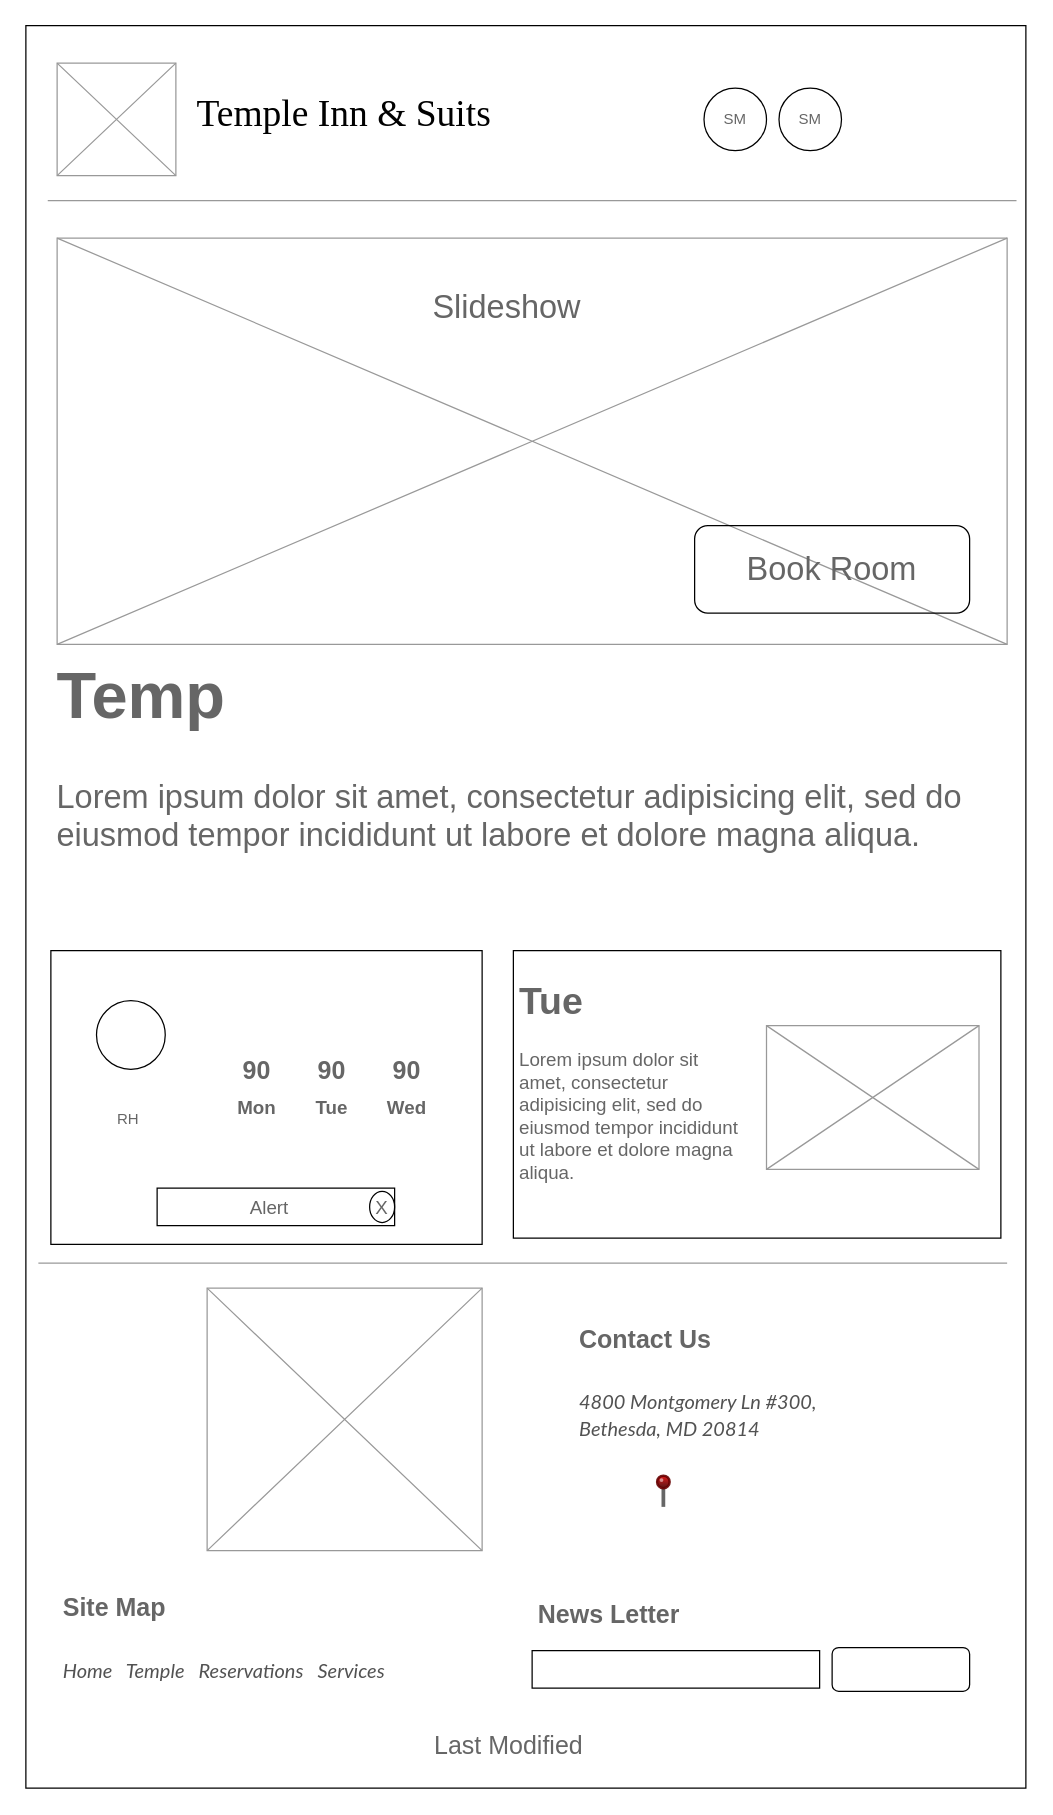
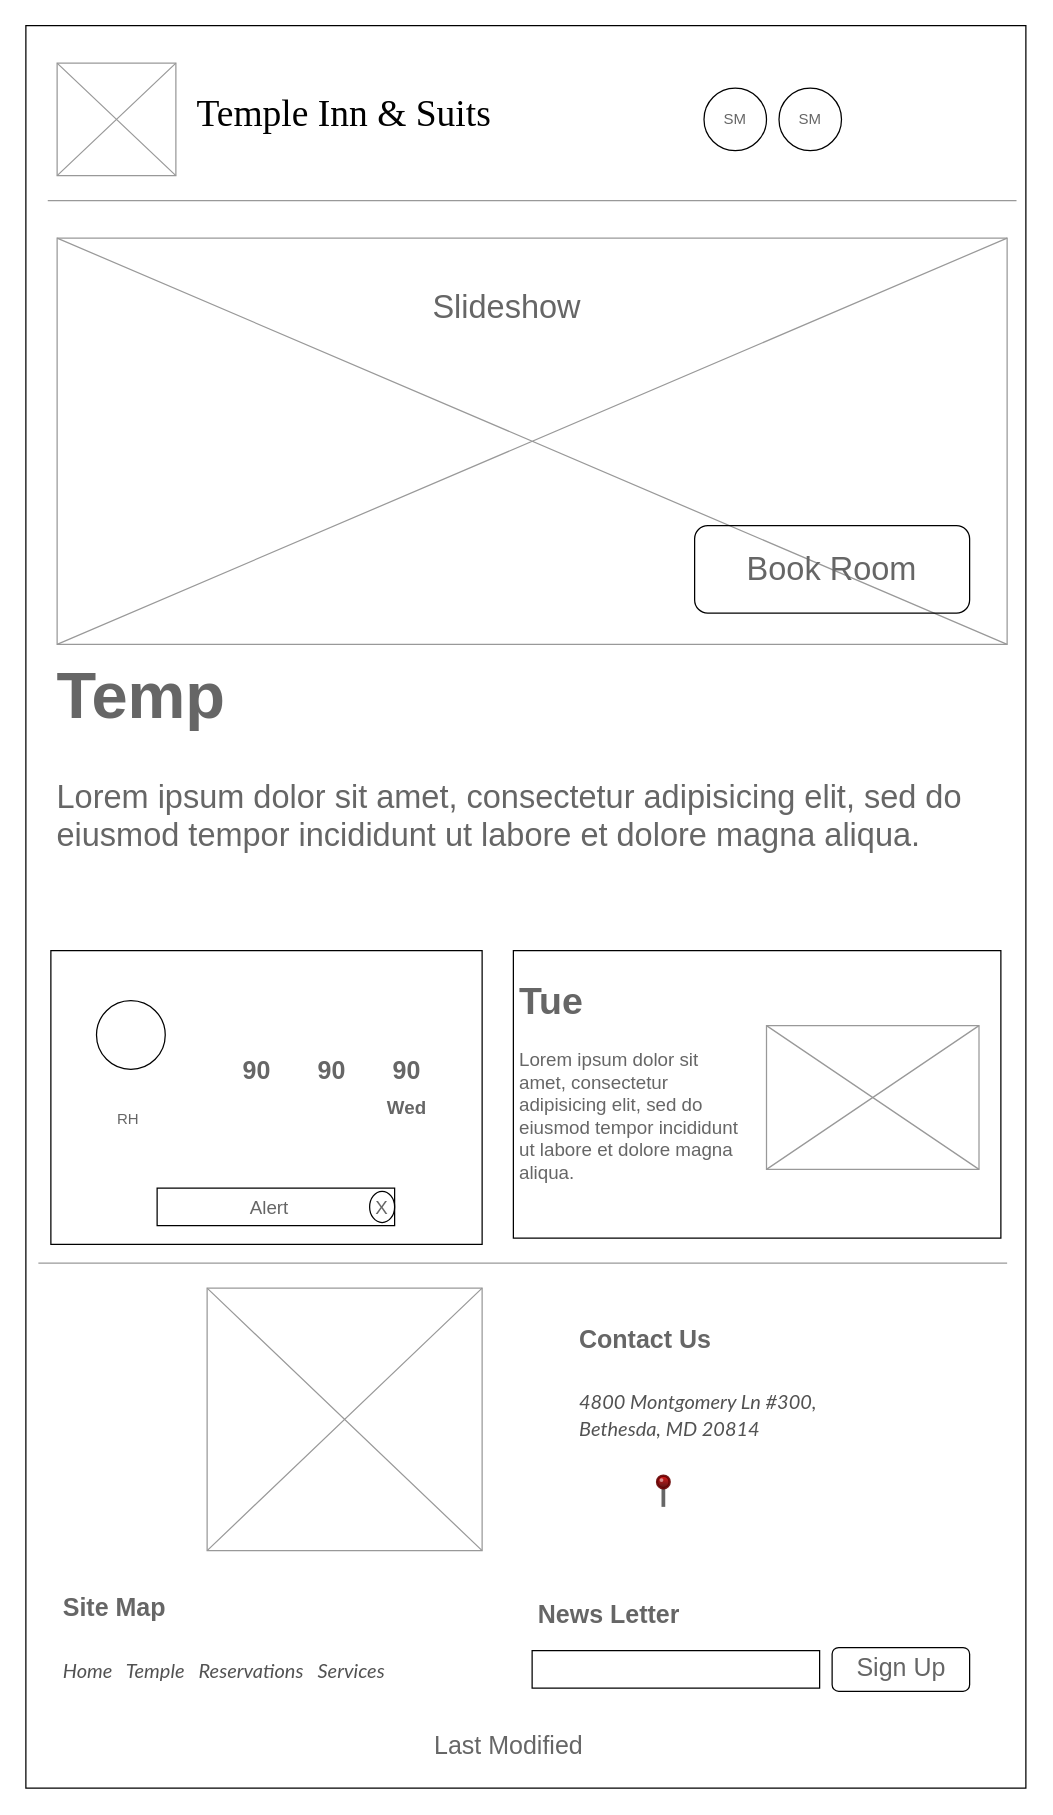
  <mxCell id="0" />
  <mxCell id="1" parent="0" />
  <mxCell id="2" value="" style="rounded=1;whiteSpace=wrap;html=1;labelBackgroundColor=default;fontSize=20;fontColor=#666;fillColor=none;gradientColor=none;" parent="1" vertex="1"><mxGeometry x="665" y="1317.5" width="110" height="35" as="geometry" /></mxCell>
+ <mxCell id="3" value="Sign Up" style="text;html=1;strokeColor=none;fillColor=none;align=center;verticalAlign=middle;whiteSpace=wrap;rounded=0;labelBackgroundColor=default;fontSize=20;fontColor=#666;" parent="1" vertex="1"><mxGeometry x="677.5" y="1317.5" width="85" height="30" as="geometry" /></mxCell>
  <mxCell id="4" value="" style="rounded=0;whiteSpace=wrap;html=1;labelBackgroundColor=default;fontSize=20;fontColor=#666;fillColor=none;gradientColor=none;" parent="1" vertex="1"><mxGeometry x="425" y="1320" width="230" height="30" as="geometry" /></mxCell>
  <mxCell id="5" value="&lt;h1&gt;&lt;span style=&quot;font-size: 20px&quot;&gt;News Letter&lt;/span&gt;&lt;/h1&gt;&lt;p&gt;&lt;em style=&quot;color: rgb(82 , 82 , 82) ; font-family: &amp;#34;lato extended&amp;#34; , &amp;#34;lato&amp;#34; , &amp;#34;helvetica neue&amp;#34; , &amp;#34;helvetica&amp;#34; , &amp;#34;arial&amp;#34; , sans-serif ; font-size: 16px&quot;&gt;&lt;br&gt;&lt;/em&gt;&lt;/p&gt;" style="text;html=1;strokeColor=none;fillColor=none;spacing=5;spacingTop=-20;whiteSpace=wrap;overflow=hidden;rounded=0;labelBackgroundColor=default;fontSize=18;fontColor=#666;" parent="1" vertex="1"><mxGeometry x="425" y="1250" width="220" height="60" as="geometry" /></mxCell>
  <mxCell id="6" value="&lt;h1&gt;&lt;span style=&quot;font-size: 20px&quot;&gt;Site Map&lt;/span&gt;&lt;/h1&gt;&lt;p&gt;&lt;em style=&quot;color: rgb(82 , 82 , 82) ; font-family: &amp;#34;lato extended&amp;#34; , &amp;#34;lato&amp;#34; , &amp;#34;helvetica neue&amp;#34; , &amp;#34;helvetica&amp;#34; , &amp;#34;arial&amp;#34; , sans-serif ; font-size: 16px&quot;&gt;Home&amp;nbsp; &amp;nbsp;&lt;/em&gt;&lt;em style=&quot;color: rgb(82 , 82 , 82) ; font-family: &amp;#34;lato extended&amp;#34; , &amp;#34;lato&amp;#34; , &amp;#34;helvetica neue&amp;#34; , &amp;#34;helvetica&amp;#34; , &amp;#34;arial&amp;#34; , sans-serif ; font-size: 16px&quot;&gt;Temple&amp;nbsp; &amp;nbsp;&lt;/em&gt;&lt;em style=&quot;color: rgb(82 , 82 , 82) ; font-family: &amp;#34;lato extended&amp;#34; , &amp;#34;lato&amp;#34; , &amp;#34;helvetica neue&amp;#34; , &amp;#34;helvetica&amp;#34; , &amp;#34;arial&amp;#34; , sans-serif ; font-size: 16px&quot;&gt;Reservations&amp;nbsp; &amp;nbsp;&lt;/em&gt;&lt;em style=&quot;color: rgb(82 , 82 , 82) ; font-family: &amp;#34;lato extended&amp;#34; , &amp;#34;lato&amp;#34; , &amp;#34;helvetica neue&amp;#34; , &amp;#34;helvetica&amp;#34; , &amp;#34;arial&amp;#34; , sans-serif ; font-size: 16px&quot;&gt;Services&lt;/em&gt;&lt;/p&gt;&lt;p&gt;&lt;em style=&quot;color: rgb(82 , 82 , 82) ; font-family: &amp;#34;lato extended&amp;#34; , &amp;#34;lato&amp;#34; , &amp;#34;helvetica neue&amp;#34; , &amp;#34;helvetica&amp;#34; , &amp;#34;arial&amp;#34; , sans-serif ; font-size: 16px&quot;&gt;&lt;br&gt;&lt;/em&gt;&lt;/p&gt;" style="text;html=1;strokeColor=none;fillColor=none;spacing=5;spacingTop=-20;whiteSpace=wrap;overflow=hidden;rounded=0;labelBackgroundColor=default;fontSize=18;fontColor=#666;" parent="1" vertex="1"><mxGeometry x="45" y="1245" width="330" height="125" as="geometry" /></mxCell>
  <mxCell id="7" value="Last Modified" style="text;html=1;strokeColor=none;fillColor=none;align=center;verticalAlign=middle;whiteSpace=wrap;rounded=0;labelBackgroundColor=default;fontSize=20;fontColor=#666;" parent="1" vertex="1"><mxGeometry x="30" y="1380" width="752.5" height="30" as="geometry" /></mxCell>
  <mxCell id="8" value="&lt;h1&gt;&lt;font style=&quot;font-size: 20px&quot;&gt;Contact Us&lt;/font&gt;&lt;/h1&gt;&lt;p&gt;&lt;em style=&quot;color: rgb(82 , 82 , 82) ; font-family: &amp;#34;lato extended&amp;#34; , &amp;#34;lato&amp;#34; , &amp;#34;helvetica neue&amp;#34; , &amp;#34;helvetica&amp;#34; , &amp;#34;arial&amp;#34; , sans-serif ; font-size: 16px&quot;&gt;4800 Montgomery Ln #300, Bethesda, MD 20814&lt;/em&gt;&lt;br&gt;&lt;/p&gt;&lt;p&gt;&lt;em style=&quot;color: rgb(82 , 82 , 82) ; font-family: &amp;#34;lato extended&amp;#34; , &amp;#34;lato&amp;#34; , &amp;#34;helvetica neue&amp;#34; , &amp;#34;helvetica&amp;#34; , &amp;#34;arial&amp;#34; , sans-serif ; font-size: 16px&quot;&gt;&lt;br&gt;&lt;/em&gt;&lt;/p&gt;" style="text;html=1;strokeColor=none;fillColor=none;spacing=5;spacingTop=-20;whiteSpace=wrap;overflow=hidden;rounded=0;labelBackgroundColor=default;fontSize=18;fontColor=#666;" parent="1" vertex="1"><mxGeometry x="457.5" y="1030" width="220" height="125" as="geometry" /></mxCell>
  <mxCell id="9" value="" style="verticalLabelPosition=bottom;shadow=0;dashed=0;align=center;html=1;verticalAlign=top;strokeWidth=1;shape=mxgraph.mockup.graphics.simpleIcon;strokeColor=#999999;fillColor=#ffffff;rounded=0;labelBackgroundColor=none;fontFamily=Verdana;fontSize=12;fontColor=#000000;" parent="1" vertex="1"><mxGeometry x="165" y="1030" width="220" height="210" as="geometry" /></mxCell>
  <mxCell id="10" value="&lt;h1&gt;Temp&lt;/h1&gt;&lt;p&gt;Lorem ipsum dolor sit amet, consectetur adipisicing elit, sed do eiusmod tempor incididunt ut labore et dolore magna aliqua.&lt;/p&gt;" style="text;html=1;strokeColor=none;fillColor=none;spacing=5;spacingTop=-20;whiteSpace=wrap;overflow=hidden;rounded=0;labelBackgroundColor=default;fontSize=26;fontColor=#666;" parent="1" vertex="1"><mxGeometry x="40" y="500" width="760" height="230" as="geometry" /></mxCell>
  <mxCell id="11" value="" style="verticalLabelPosition=top;shadow=0;dashed=0;align=center;html=1;verticalAlign=bottom;strokeWidth=1;shape=mxgraph.mockup.misc.pin;fillColor2=#dd0000;fillColor3=#440000;strokeColor=#660000;labelBackgroundColor=default;fontSize=26;fontColor=#666;fillColor=none;gradientColor=none;" parent="1" vertex="1"><mxGeometry x="525" y="1180" width="10" height="25" as="geometry" /></mxCell>
  <mxCell id="12" value="" style="rounded=0;whiteSpace=wrap;html=1;fontColor=#666;fillColor=none;gradientColor=none;" parent="1" vertex="1"><mxGeometry x="410" y="760" width="390" height="230" as="geometry" /></mxCell>
  <mxCell id="13" value="&lt;h1&gt;Tue&lt;/h1&gt;&lt;p&gt;Lorem ipsum dolor sit amet, consectetur adipisicing elit, sed do eiusmod tempor incididunt ut labore et dolore magna aliqua.&lt;/p&gt;" style="text;html=1;strokeColor=none;fillColor=none;spacing=5;spacingTop=-20;whiteSpace=wrap;overflow=hidden;rounded=0;fontSize=15;fontColor=#666;" parent="1" vertex="1"><mxGeometry x="410" y="772.5" width="190" height="180" as="geometry" /></mxCell>
  <mxCell id="14" value="" style="verticalLabelPosition=bottom;shadow=0;dashed=0;align=center;html=1;verticalAlign=top;strokeWidth=1;shape=mxgraph.mockup.graphics.simpleIcon;strokeColor=#999999;fillColor=#ffffff;rounded=0;labelBackgroundColor=none;fontFamily=Verdana;fontSize=12;fontColor=#000000;" parent="1" vertex="1"><mxGeometry x="612.5" y="820" width="170" height="115" as="geometry" /></mxCell>
  <mxCell id="15" value="" style="rounded=0;whiteSpace=wrap;html=1;fontColor=#666;fillColor=none;gradientColor=none;" parent="1" vertex="1"><mxGeometry x="40" y="760" width="345" height="235" as="geometry" /></mxCell>
  <mxCell id="16" value="" style="ellipse;whiteSpace=wrap;html=1;aspect=fixed;fontColor=#666;fillColor=none;gradientColor=none;" parent="1" vertex="1"><mxGeometry x="76.5" y="800" width="55" height="55" as="geometry" /></mxCell>
  <mxCell id="17" value="RH" style="text;html=1;strokeColor=none;fillColor=none;align=center;verticalAlign=middle;whiteSpace=wrap;rounded=0;fontColor=#666;" parent="1" vertex="1"><mxGeometry x="71.5" y="885" width="60" height="20" as="geometry" /></mxCell>
- <mxCell id="18" value="Mon" style="text;html=1;strokeColor=none;fillColor=none;align=center;verticalAlign=middle;whiteSpace=wrap;rounded=0;fontColor=#666;fontSize=15;fontStyle=1" parent="1" vertex="1"><mxGeometry x="175" y="870" width="60" height="30" as="geometry" /></mxCell>
  <mxCell id="19" value="Wed" style="text;html=1;strokeColor=none;fillColor=none;align=center;verticalAlign=middle;whiteSpace=wrap;rounded=0;fontColor=#666;fontSize=15;fontStyle=1" parent="1" vertex="1"><mxGeometry x="295" y="870" width="60" height="30" as="geometry" /></mxCell>
- <mxCell id="20" value="Tue" style="text;html=1;strokeColor=none;fillColor=none;align=center;verticalAlign=middle;whiteSpace=wrap;rounded=0;fontColor=#666;fontSize=15;fontStyle=1" parent="1" vertex="1"><mxGeometry x="235" y="870" width="60" height="30" as="geometry" /></mxCell>
  <mxCell id="21" value="90" style="text;html=1;strokeColor=none;fillColor=none;align=center;verticalAlign=middle;whiteSpace=wrap;rounded=0;fontColor=#666;fontSize=20;fontStyle=1" parent="1" vertex="1"><mxGeometry x="235" y="840" width="60" height="30" as="geometry" /></mxCell>
  <mxCell id="22" value="90" style="text;html=1;strokeColor=none;fillColor=none;align=center;verticalAlign=middle;whiteSpace=wrap;rounded=0;fontColor=#666;fontSize=20;fontStyle=1" parent="1" vertex="1"><mxGeometry x="295" y="840" width="60" height="30" as="geometry" /></mxCell>
  <mxCell id="23" value="90" style="text;html=1;strokeColor=none;fillColor=none;align=center;verticalAlign=middle;whiteSpace=wrap;rounded=0;fontColor=#666;fontSize=20;fontStyle=1" parent="1" vertex="1"><mxGeometry x="175" y="840" width="60" height="30" as="geometry" /></mxCell>
  <mxCell id="24" value="X" style="ellipse;whiteSpace=wrap;html=1;fontSize=15;fontColor=#666;fillColor=none;gradientColor=none;" parent="1" vertex="1"><mxGeometry x="295" y="952.5" width="20" height="25" as="geometry" /></mxCell>
  <mxCell id="25" value="Alert" style="text;html=1;strokeColor=none;fillColor=none;align=center;verticalAlign=middle;whiteSpace=wrap;rounded=0;fontSize=15;fontColor=#666;" parent="1" vertex="1"><mxGeometry x="139" y="950" width="152" height="30" as="geometry" /></mxCell>
  <mxCell id="26" value="" style="rounded=0;whiteSpace=wrap;html=1;fontSize=15;fontColor=#666;fillColor=none;gradientColor=none;" parent="1" vertex="1"><mxGeometry x="125" y="950" width="190" height="30" as="geometry" /></mxCell>
  <mxCell id="27" value="" style="verticalLabelPosition=bottom;shadow=0;dashed=0;align=center;html=1;verticalAlign=top;strokeWidth=1;shape=mxgraph.mockup.graphics.simpleIcon;strokeColor=#999999;fillColor=#ffffff;rounded=0;labelBackgroundColor=none;fontFamily=Verdana;fontSize=12;fontColor=#000000;" parent="1" vertex="1"><mxGeometry x="45" y="190" width="760" height="325" as="geometry" /></mxCell>
  <mxCell id="28" value="" style="rounded=1;whiteSpace=wrap;html=1;fontSize=26;fontColor=#666;fillColor=none;gradientColor=none;labelBackgroundColor=default;" parent="1" vertex="1"><mxGeometry x="555" y="420" width="220" height="70" as="geometry" /></mxCell>
  <mxCell id="29" value="Book Room" style="text;html=1;strokeColor=none;fillColor=none;align=center;verticalAlign=middle;whiteSpace=wrap;rounded=0;fontSize=26;fontColor=#666;" parent="1" vertex="1"><mxGeometry x="585" y="440" width="160" height="30" as="geometry" /></mxCell>
  <mxCell id="30" value="Slideshow" style="text;html=1;strokeColor=none;fillColor=none;align=center;verticalAlign=middle;whiteSpace=wrap;rounded=0;fontSize=26;fontColor=#666;" parent="1" vertex="1"><mxGeometry x="205" y="230" width="400" height="30" as="geometry" /></mxCell>
  <mxCell id="31" value="" style="verticalLabelPosition=bottom;shadow=0;dashed=0;align=center;html=1;verticalAlign=top;strokeWidth=1;shape=mxgraph.mockup.markup.line;strokeColor=#999999;rounded=0;labelBackgroundColor=none;fillColor=#ffffff;fontFamily=Verdana;fontSize=12;fontColor=#000000;" parent="1" vertex="1"><mxGeometry x="30" y="1000" width="775" height="20" as="geometry" /></mxCell>
  <mxCell id="32" value="" style="verticalLabelPosition=bottom;shadow=0;dashed=0;align=center;html=1;verticalAlign=top;strokeWidth=1;shape=mxgraph.mockup.graphics.simpleIcon;strokeColor=#999999;fillColor=#ffffff;rounded=0;labelBackgroundColor=none;fontFamily=Verdana;fontSize=12;fontColor=#000000;" parent="1" vertex="1"><mxGeometry x="45" y="50" width="95" height="90" as="geometry" /></mxCell>
  <mxCell id="33" value="Temple Inn &amp;amp; Suits" style="text;html=1;points=[];align=left;verticalAlign=top;spacingTop=-4;fontSize=30;fontFamily=Verdana" parent="1" vertex="1"><mxGeometry x="155" y="70" width="340" height="50" as="geometry" /></mxCell>
  <mxCell id="34" value="" style="ellipse;whiteSpace=wrap;html=1;aspect=fixed;fontColor=#666;fillColor=none;gradientColor=none;" parent="1" vertex="1"><mxGeometry x="622.5" y="70" width="50" height="50" as="geometry" /></mxCell>
  <mxCell id="35" value="SM" style="text;html=1;strokeColor=none;fillColor=none;align=center;verticalAlign=middle;whiteSpace=wrap;rounded=0;fontColor=#666;" parent="1" vertex="1"><mxGeometry x="630" y="80" width="35" height="30" as="geometry" /></mxCell>
  <mxCell id="36" value="SM" style="text;html=1;strokeColor=none;fillColor=none;align=center;verticalAlign=middle;whiteSpace=wrap;rounded=0;fontColor=#666;" parent="1" vertex="1"><mxGeometry x="570" y="80" width="35" height="30" as="geometry" /></mxCell>
  <mxCell id="37" value="" style="ellipse;whiteSpace=wrap;html=1;aspect=fixed;fontColor=#666;fillColor=none;gradientColor=none;" parent="1" vertex="1"><mxGeometry x="562.5" y="70" width="50" height="50" as="geometry" /></mxCell>
  <mxCell id="38" value="" style="shape=image;html=1;verticalAlign=top;verticalLabelPosition=bottom;labelBackgroundColor=#ffffff;imageAspect=0;aspect=fixed;image=https://cdn0.iconfinder.com/data/icons/user-interface-1-32/32/hamburger-menu-128.png;fontSize=20;fontColor=#666;fillColor=none;gradientColor=none;" parent="1" vertex="1"><mxGeometry x="734.5" y="62" width="48" height="48" as="geometry" /></mxCell>
  <mxCell id="39" value="" style="verticalLabelPosition=bottom;shadow=0;dashed=0;align=center;html=1;verticalAlign=top;strokeWidth=1;shape=mxgraph.mockup.markup.line;strokeColor=#999999;rounded=0;labelBackgroundColor=none;fillColor=#ffffff;fontFamily=Verdana;fontSize=12;fontColor=#000000;" parent="1" vertex="1"><mxGeometry x="37.5" y="150" width="775" height="20" as="geometry" /></mxCell>
  <mxCell id="40" value="" style="rounded=0;whiteSpace=wrap;html=1;labelBackgroundColor=default;fontSize=20;fontColor=#666;fillColor=none;gradientColor=none;glass=0;" parent="1" vertex="1"><mxGeometry x="20" y="20" width="800" height="1410" as="geometry" /></mxCell>
